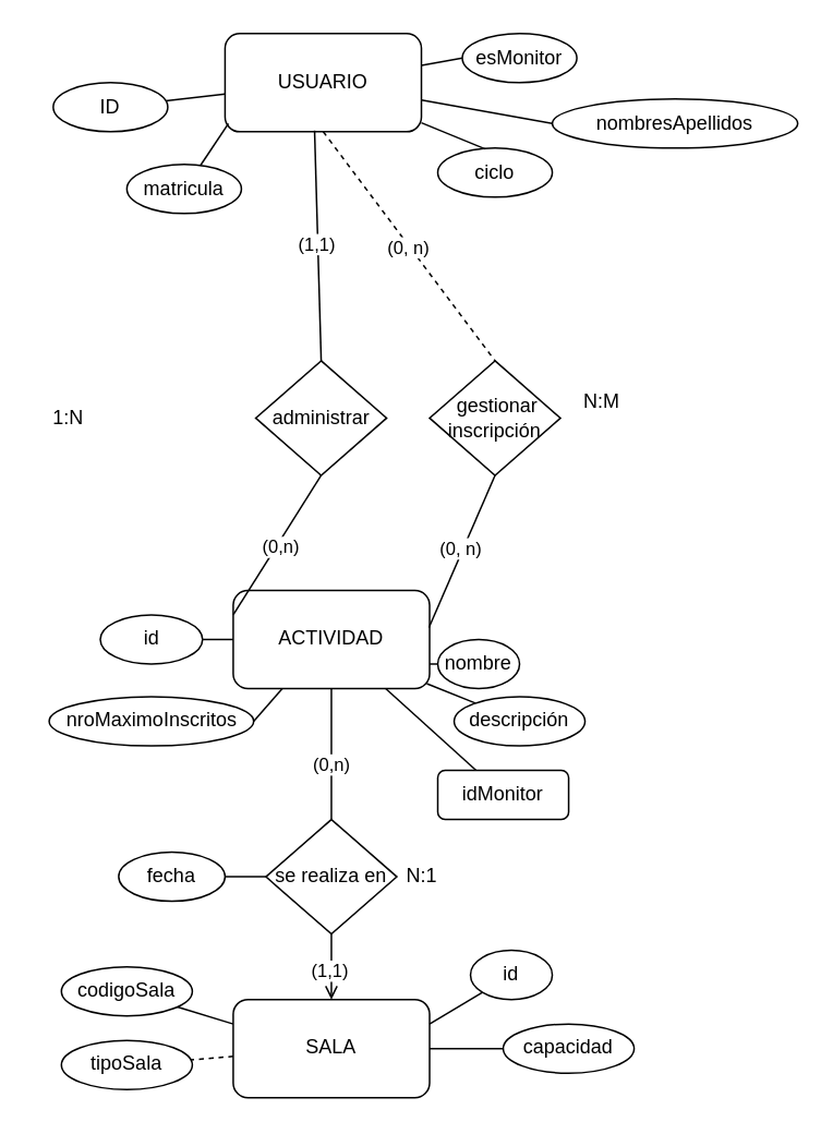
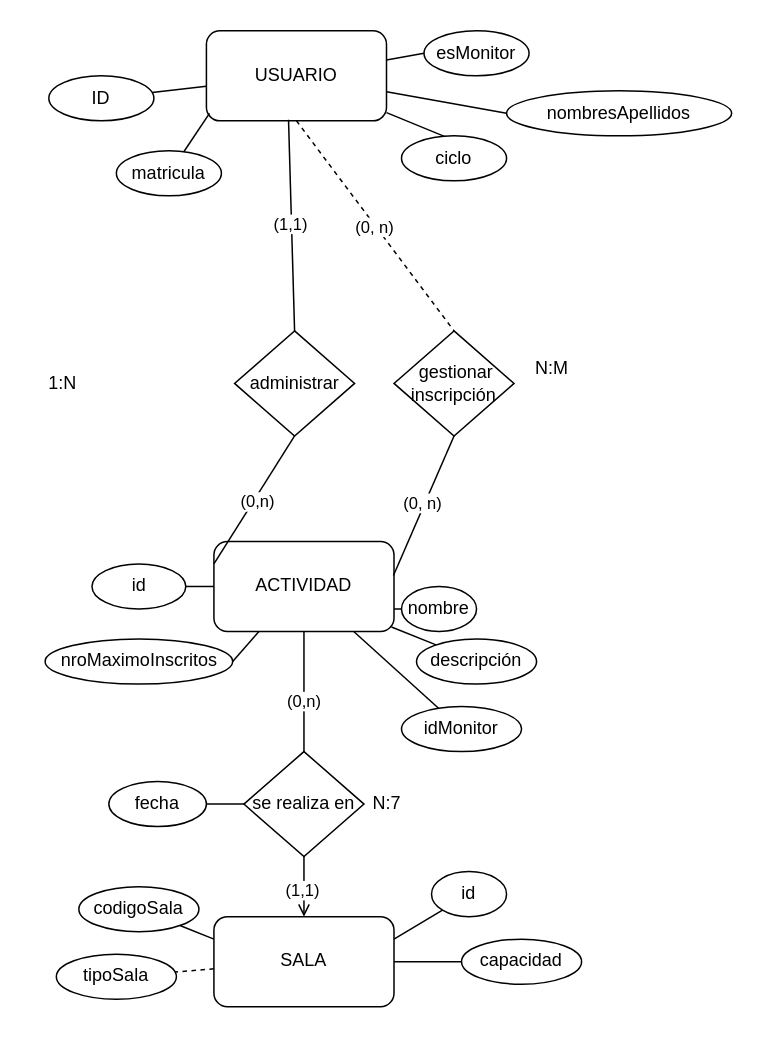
  <mxCell id="0" />
  <mxCell id="1" parent="0" />
  <mxCell id="2" value="USUARIO" style="rounded=1;whiteSpace=wrap;html=1;" vertex="1" parent="1"><mxGeometry x="137" y="20" width="120" height="60" as="geometry" /></mxCell>
  <mxCell id="3" value="SALA" style="rounded=1;whiteSpace=wrap;html=1;" vertex="1" parent="1"><mxGeometry x="142" y="610.3" width="120" height="60" as="geometry" /></mxCell>
  <mxCell id="4" style="edgeStyle=orthogonalEdgeStyle;rounded=0;orthogonalLoop=1;jettySize=auto;html=1;exitX=0.5;exitY=1;exitDx=0;exitDy=0;entryX=0.5;entryY=0;entryDx=0;entryDy=0;endArrow=open;startFill=0;" edge="1" parent="1" source="7" target="3"><mxGeometry relative="1" as="geometry" /></mxCell>
  <mxCell id="5" value="(0,n)" style="edgeLabel;html=1;align=center;verticalAlign=middle;resizable=0;points=[];" connectable="0" vertex="1" parent="4"><mxGeometry x="-0.521" y="-1" relative="1" as="geometry"><mxPoint as="offset" /></mxGeometry></mxCell>
  <mxCell id="6" value="(1,1)" style="edgeLabel;html=1;align=center;verticalAlign=middle;resizable=0;points=[];" connectable="0" vertex="1" parent="4"><mxGeometry x="0.813" y="-2" relative="1" as="geometry"><mxPoint as="offset" /></mxGeometry></mxCell>
  <mxCell id="7" value="ACTIVIDAD" style="rounded=1;whiteSpace=wrap;html=1;" vertex="1" parent="1"><mxGeometry x="142" y="360.3" width="120" height="60" as="geometry" /></mxCell>
  <mxCell id="8" style="rounded=0;orthogonalLoop=1;jettySize=auto;html=1;exitX=0.5;exitY=1;exitDx=0;exitDy=0;entryX=0;entryY=0.25;entryDx=0;entryDy=0;endArrow=none;startFill=0;" edge="1" parent="1" source="28" target="7"><mxGeometry relative="1" as="geometry" /></mxCell>
  <mxCell id="9" value="(0,n)" style="edgeLabel;html=1;align=center;verticalAlign=middle;resizable=0;points=[];" connectable="0" vertex="1" parent="8"><mxGeometry y="2" relative="1" as="geometry"><mxPoint as="offset" /></mxGeometry></mxCell>
  <mxCell id="10" value="&amp;nbsp;gestionar inscripción" style="rhombus;whiteSpace=wrap;html=1;" vertex="1" parent="1"><mxGeometry x="262" y="220" width="80" height="70" as="geometry" /></mxCell>
  <mxCell id="11" style="rounded=0;orthogonalLoop=1;jettySize=auto;html=1;exitX=0.5;exitY=1;exitDx=0;exitDy=0;endArrow=none;startFill=0;entryX=0.5;entryY=0;entryDx=0;entryDy=0;dashed=1;" edge="1" parent="1" source="2" target="10"><mxGeometry relative="1" as="geometry"><mxPoint x="192" y="400" as="targetPoint" /><mxPoint x="449.68" y="365.98" as="sourcePoint" /></mxGeometry></mxCell>
  <mxCell id="12" value="(0, n)" style="edgeLabel;html=1;align=center;verticalAlign=middle;resizable=0;points=[];" connectable="0" vertex="1" parent="11"><mxGeometry x="-0.011" y="-1" relative="1" as="geometry"><mxPoint as="offset" /></mxGeometry></mxCell>
  <mxCell id="13" style="rounded=0;orthogonalLoop=1;jettySize=auto;html=1;entryX=0.997;entryY=0.378;entryDx=0;entryDy=0;entryPerimeter=0;endArrow=none;startFill=0;exitX=0.5;exitY=1;exitDx=0;exitDy=0;" edge="1" parent="1" source="10" target="7"><mxGeometry relative="1" as="geometry"><mxPoint x="252" y="424" as="targetPoint" /><mxPoint x="307" y="390" as="sourcePoint" /></mxGeometry></mxCell>
  <mxCell id="14" value="(&lt;span style=&quot;background-color: light-dark(#ffffff, var(--ge-dark-color, #121212)); color: light-dark(rgb(0, 0, 0), rgb(255, 255, 255));&quot;&gt;0, n)&lt;/span&gt;" style="edgeLabel;html=1;align=center;verticalAlign=middle;resizable=0;points=[];" connectable="0" vertex="1" parent="13"><mxGeometry x="-0.033" y="-2" relative="1" as="geometry"><mxPoint as="offset" /></mxGeometry></mxCell>
  <mxCell id="15" value="ID" style="ellipse;whiteSpace=wrap;html=1;" vertex="1" parent="1"><mxGeometry x="32" y="50" width="70" height="30" as="geometry" /></mxCell>
  <mxCell id="16" value="id" style="ellipse;whiteSpace=wrap;html=1;" vertex="1" parent="1"><mxGeometry x="287" y="580.3" width="50" height="30" as="geometry" /></mxCell>
  <mxCell id="17" value="" style="endArrow=none;html=1;rounded=0;exitX=1;exitY=0.25;exitDx=0;exitDy=0;" edge="1" parent="1" source="3" target="16"><mxGeometry width="50" height="50" relative="1" as="geometry"><mxPoint x="321.655" y="650.3" as="sourcePoint" /><mxPoint x="317.004" y="619.75" as="targetPoint" /></mxGeometry></mxCell>
- <mxCell id="18" value="codigoSala" style="ellipse;whiteSpace=wrap;html=1;" vertex="1" parent="1"><mxGeometry x="37" y="590.3" width="80" height="30" as="geometry" /></mxCell>
+ <mxCell id="18" value="codigoSala" style="ellipse;whiteSpace=wrap;html=1;" vertex="1" parent="1"><mxGeometry x="52" y="590.3" width="80" height="30" as="geometry" /></mxCell>
  <mxCell id="19" value="" style="endArrow=none;html=1;rounded=0;exitX=0;exitY=0.25;exitDx=0;exitDy=0;" edge="1" parent="1" source="3" target="18"><mxGeometry width="50" height="50" relative="1" as="geometry"><mxPoint x="122" y="655.3" as="sourcePoint" /><mxPoint x="112.004" y="619.75" as="targetPoint" /></mxGeometry></mxCell>
  <mxCell id="20" value="matricula" style="ellipse;whiteSpace=wrap;html=1;" vertex="1" parent="1"><mxGeometry x="77" y="100" width="70" height="30" as="geometry" /></mxCell>
  <mxCell id="21" value="tipoSala" style="ellipse;whiteSpace=wrap;html=1;" vertex="1" parent="1"><mxGeometry x="37" y="635.3" width="80" height="30" as="geometry" /></mxCell>
  <mxCell id="22" value="nombresApellidos" style="ellipse;whiteSpace=wrap;html=1;" vertex="1" parent="1"><mxGeometry x="337" y="60" width="150" height="30" as="geometry" /></mxCell>
  <mxCell id="23" value="" style="endArrow=none;html=1;rounded=0;dashed=1;" edge="1" parent="1" source="3" target="21"><mxGeometry width="50" height="50" relative="1" as="geometry"><mxPoint x="127" y="670.3" as="sourcePoint" /><mxPoint x="97.004" y="664.75" as="targetPoint" /></mxGeometry></mxCell>
  <mxCell id="24" value="ciclo" style="ellipse;whiteSpace=wrap;html=1;" vertex="1" parent="1"><mxGeometry x="267" y="90" width="70" height="30" as="geometry" /></mxCell>
  <mxCell id="25" value="capacidad" style="ellipse;whiteSpace=wrap;html=1;" vertex="1" parent="1"><mxGeometry x="307" y="625.3" width="80" height="30" as="geometry" /></mxCell>
  <mxCell id="26" value="" style="endArrow=none;html=1;rounded=0;" edge="1" parent="1" source="3" target="25"><mxGeometry width="50" height="50" relative="1" as="geometry"><mxPoint x="282" y="670.3" as="sourcePoint" /><mxPoint x="337.004" y="664.75" as="targetPoint" /></mxGeometry></mxCell>
  <mxCell id="27" value="esMonitor" style="ellipse;whiteSpace=wrap;html=1;" vertex="1" parent="1"><mxGeometry x="282" y="20" width="70" height="30" as="geometry" /></mxCell>
  <mxCell id="28" value="administrar" style="rhombus;whiteSpace=wrap;html=1;" vertex="1" parent="1"><mxGeometry x="155.75" y="220" width="80" height="70" as="geometry" /></mxCell>
  <mxCell id="29" value="se realiza en" style="rhombus;whiteSpace=wrap;html=1;" vertex="1" parent="1"><mxGeometry x="162" y="500.3" width="80" height="70" as="geometry" /></mxCell>
  <mxCell id="30" value="nombre" style="ellipse;whiteSpace=wrap;html=1;" vertex="1" parent="1"><mxGeometry x="267" y="390.3" width="50" height="30" as="geometry" /></mxCell>
  <mxCell id="31" value="" style="endArrow=none;html=1;rounded=0;exitX=1;exitY=0.75;exitDx=0;exitDy=0;" edge="1" parent="1" source="7" target="30"><mxGeometry width="50" height="50" relative="1" as="geometry"><mxPoint x="242" y="435.3" as="sourcePoint" /><mxPoint x="297.004" y="429.75" as="targetPoint" /></mxGeometry></mxCell>
  <mxCell id="32" value="descripción" style="ellipse;whiteSpace=wrap;html=1;" vertex="1" parent="1"><mxGeometry x="277" y="425.3" width="80" height="30" as="geometry" /></mxCell>
  <mxCell id="33" value="" style="endArrow=none;html=1;rounded=0;exitX=0.986;exitY=0.95;exitDx=0;exitDy=0;exitPerimeter=0;" edge="1" parent="1" source="7" target="32"><mxGeometry width="50" height="50" relative="1" as="geometry"><mxPoint x="242" y="450.3" as="sourcePoint" /><mxPoint x="317.004" y="474.75" as="targetPoint" /></mxGeometry></mxCell>
- <mxCell id="34" value="idMonitor" style="whiteSpace=wrap;html=1;rounded=1;" vertex="1" parent="1"><mxGeometry x="267" y="470.3" width="80" height="30" as="geometry" /></mxCell>
+ <mxCell id="34" value="idMonitor" style="ellipse;whiteSpace=wrap;html=1;" vertex="1" parent="1"><mxGeometry x="267" y="470.3" width="80" height="30" as="geometry" /></mxCell>
  <mxCell id="35" value="" style="endArrow=none;html=1;rounded=0;" edge="1" parent="1" source="7" target="34"><mxGeometry width="50" height="50" relative="1" as="geometry"><mxPoint x="270" y="427.3" as="sourcePoint" /><mxPoint x="293" y="438.3" as="targetPoint" /></mxGeometry></mxCell>
  <mxCell id="36" value="" style="endArrow=none;html=1;rounded=0;entryX=1;entryY=0.5;entryDx=0;entryDy=0;exitX=0.25;exitY=1;exitDx=0;exitDy=0;" edge="1" parent="1" source="7" target="51"><mxGeometry width="50" height="50" relative="1" as="geometry"><mxPoint x="45" y="410.3" as="sourcePoint" /><mxPoint x="102.004" y="467.75" as="targetPoint" /></mxGeometry></mxCell>
  <mxCell id="37" value="fecha" style="ellipse;whiteSpace=wrap;html=1;" vertex="1" parent="1"><mxGeometry x="72" y="520.3" width="65" height="30" as="geometry" /></mxCell>
  <mxCell id="38" value="" style="endArrow=none;html=1;rounded=0;" edge="1" parent="1" source="29" target="37"><mxGeometry width="50" height="50" relative="1" as="geometry"><mxPoint x="159" y="430.3" as="sourcePoint" /><mxPoint x="135" y="438.3" as="targetPoint" /></mxGeometry></mxCell>
  <mxCell id="39" value="" style="endArrow=none;html=1;rounded=0;" edge="1" parent="1" source="2" target="15"><mxGeometry width="50" height="50" relative="1" as="geometry"><mxPoint x="131" y="48" as="sourcePoint" /><mxPoint x="63" y="100" as="targetPoint" /></mxGeometry></mxCell>
  <mxCell id="40" value="" style="endArrow=none;html=1;rounded=0;exitX=0;exitY=0.5;exitDx=0;exitDy=0;" edge="1" parent="1" source="27" target="2"><mxGeometry width="50" height="50" relative="1" as="geometry"><mxPoint x="147" y="67" as="sourcePoint" /><mxPoint x="111" y="71" as="targetPoint" /></mxGeometry></mxCell>
  <mxCell id="41" value="" style="endArrow=none;html=1;rounded=0;exitX=0;exitY=0.5;exitDx=0;exitDy=0;" edge="1" parent="1" source="22" target="2"><mxGeometry width="50" height="50" relative="1" as="geometry"><mxPoint x="292" y="45" as="sourcePoint" /><mxPoint x="267" y="49" as="targetPoint" /></mxGeometry></mxCell>
  <mxCell id="42" value="" style="endArrow=none;html=1;rounded=0;exitX=0.414;exitY=0.017;exitDx=0;exitDy=0;exitPerimeter=0;" edge="1" parent="1" source="24" target="2"><mxGeometry width="50" height="50" relative="1" as="geometry"><mxPoint x="347" y="90" as="sourcePoint" /><mxPoint x="267" y="76" as="targetPoint" /></mxGeometry></mxCell>
  <mxCell id="43" value="" style="endArrow=none;html=1;rounded=0;entryX=0.017;entryY=0.917;entryDx=0;entryDy=0;entryPerimeter=0;" edge="1" parent="1" source="20" target="2"><mxGeometry width="50" height="50" relative="1" as="geometry"><mxPoint x="306" y="101" as="sourcePoint" /><mxPoint x="267" y="85" as="targetPoint" /></mxGeometry></mxCell>
  <mxCell id="44" value="id" style="ellipse;whiteSpace=wrap;html=1;" vertex="1" parent="1"><mxGeometry x="60.75" y="375.3" width="62.5" height="30" as="geometry" /></mxCell>
  <mxCell id="45" value="" style="endArrow=none;html=1;rounded=0;exitX=0;exitY=0.5;exitDx=0;exitDy=0;" edge="1" parent="1" source="7" target="44"><mxGeometry width="50" height="50" relative="1" as="geometry"><mxPoint x="159" y="430.3" as="sourcePoint" /><mxPoint x="128" y="436.3" as="targetPoint" /></mxGeometry></mxCell>
- <mxCell id="46" value="N:1" style="text;html=1;align=center;verticalAlign=middle;resizable=0;points=[];autosize=1;strokeColor=none;fillColor=none;" vertex="1" parent="1"><mxGeometry x="237" y="520.3" width="40" height="30" as="geometry" /></mxCell>
+ <mxCell id="46" value="N:7" style="text;html=1;align=center;verticalAlign=middle;resizable=0;points=[];autosize=1;strokeColor=none;fillColor=none;" vertex="1" parent="1"><mxGeometry x="237" y="520.3" width="40" height="30" as="geometry" /></mxCell>
  <mxCell id="47" value="N:M" style="text;html=1;align=center;verticalAlign=middle;resizable=0;points=[];autosize=1;strokeColor=none;fillColor=none;" vertex="1" parent="1"><mxGeometry x="342" y="230" width="50" height="30" as="geometry" /></mxCell>
  <mxCell id="48" value="" style="rounded=0;orthogonalLoop=1;jettySize=auto;html=1;exitX=0.456;exitY=0.989;exitDx=0;exitDy=0;entryX=0.5;entryY=0;entryDx=0;entryDy=0;endArrow=none;startFill=0;exitPerimeter=0;" edge="1" parent="1" source="2" target="28"><mxGeometry relative="1" as="geometry"><mxPoint x="-118" y="370" as="sourcePoint" /><mxPoint x="-78" y="387.5" as="targetPoint" /></mxGeometry></mxCell>
  <mxCell id="49" value="(1,1)" style="edgeLabel;html=1;align=center;verticalAlign=middle;resizable=0;points=[];" connectable="0" vertex="1" parent="48"><mxGeometry x="-0.022" y="-1" relative="1" as="geometry"><mxPoint as="offset" /></mxGeometry></mxCell>
  <mxCell id="50" value="1:N" style="text;html=1;align=center;verticalAlign=middle;resizable=0;points=[];autosize=1;strokeColor=none;fillColor=none;" vertex="1" parent="1"><mxGeometry x="20.75" y="240" width="40" height="30" as="geometry" /></mxCell>
  <mxCell id="51" value="nroMaximoInscritos" style="ellipse;whiteSpace=wrap;html=1;" vertex="1" parent="1"><mxGeometry x="29.5" y="425.3" width="125" height="30" as="geometry" /></mxCell>
